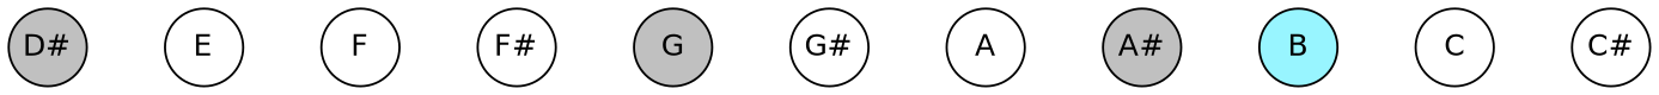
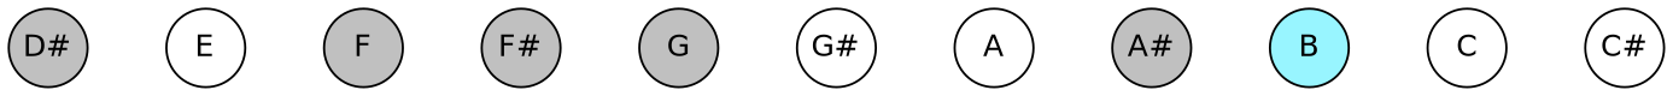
  graph {
    mindist=.1
    rankdir=LR
    node [fillcolor=white fontname=Helvetica margin=0 shape=circle style=filled]
    edge [style=invis]
    E
-   F
-   "F#"
+   F [fillcolor=gray]
+   "F#" [fillcolor=gray]
    G [fillcolor=gray]
    "G#"
    A
    "A#" [fillcolor=gray]
    B [fillcolor=cadetblue1]
    C
    "C#"
    "D#" [fillcolor=gray]
    subgraph sub_1 {
      E
      F
      "F#"
      G
      "G#"
      A
      "A#"
      B
      C
      "C#"
      "D#"
    }
    E -- F
    F -- "F#"
    "F#" -- G
    G -- "G#"
    "G#" -- A
    A -- "A#"
    "A#" -- B
    B -- C
    C -- "C#"
    "D#" -- E
  }
